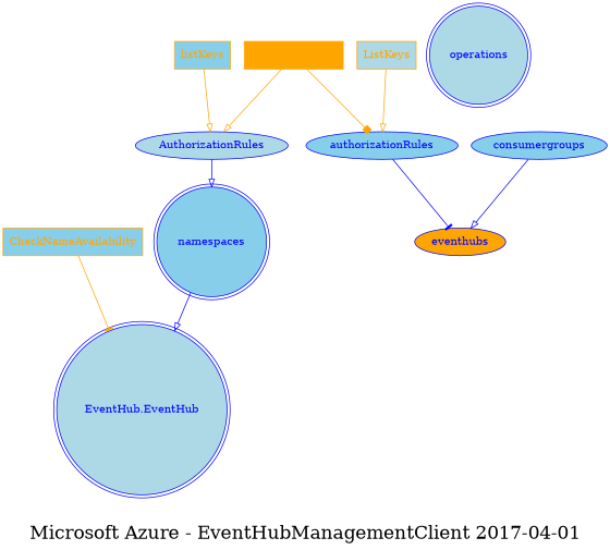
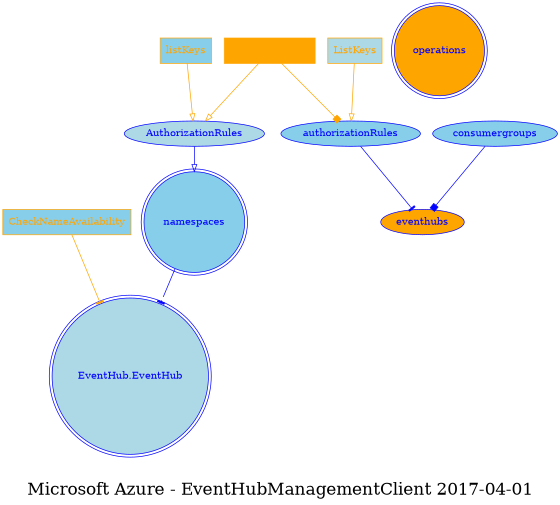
  digraph {
    fontsize=24
    label="Microsoft Azure - EventHubManagementClient 2017-04-01"
    splines=true
    node [color=blue fillcolor=skyblue fontcolor=blue shape=ellipse style=filled]
    edge [arrowhead=onormal arrowtail=none color=orange fontcolor=orange]
    namespaces [shape=doublecircle]
    n2 [fillcolor=lightblue label="EventHub.EventHub" shape=doublecircle]
-   operations [fillcolor=lightblue shape=doublecircle]
+   operations [fillcolor=orange shape=doublecircle]
    AuthorizationRules [fillcolor=lightblue]
    regenerateKeys [color=orange fillcolor=orange fontcolor=orange shape=box]
    authorizationRules
    eventhubs [fillcolor=orange]
    listKeys [color=orange fontcolor=orange shape=box]
    ListKeys [color=orange fillcolor=lightblue fontcolor=orange shape=box]
    consumergroups
    CheckNameAvailability [color=orange fontcolor=orange shape=box]
-   namespaces -> n2 [color=blue fontcolor=blue]
+   namespaces -> n2 [arrowhead=tee color=blue fontcolor=blue]
    AuthorizationRules -> namespaces [color=blue fontcolor=blue]
    regenerateKeys -> AuthorizationRules
    regenerateKeys -> authorizationRules [arrowhead=box]
    authorizationRules -> eventhubs [arrowhead=tee color=blue fontcolor=blue]
    listKeys -> AuthorizationRules
    ListKeys -> authorizationRules
-   consumergroups -> eventhubs [color=blue fontcolor=blue]
+   consumergroups -> eventhubs [arrowhead=box color=blue fontcolor=blue]
    CheckNameAvailability -> n2 [arrowhead=tee]
  }
